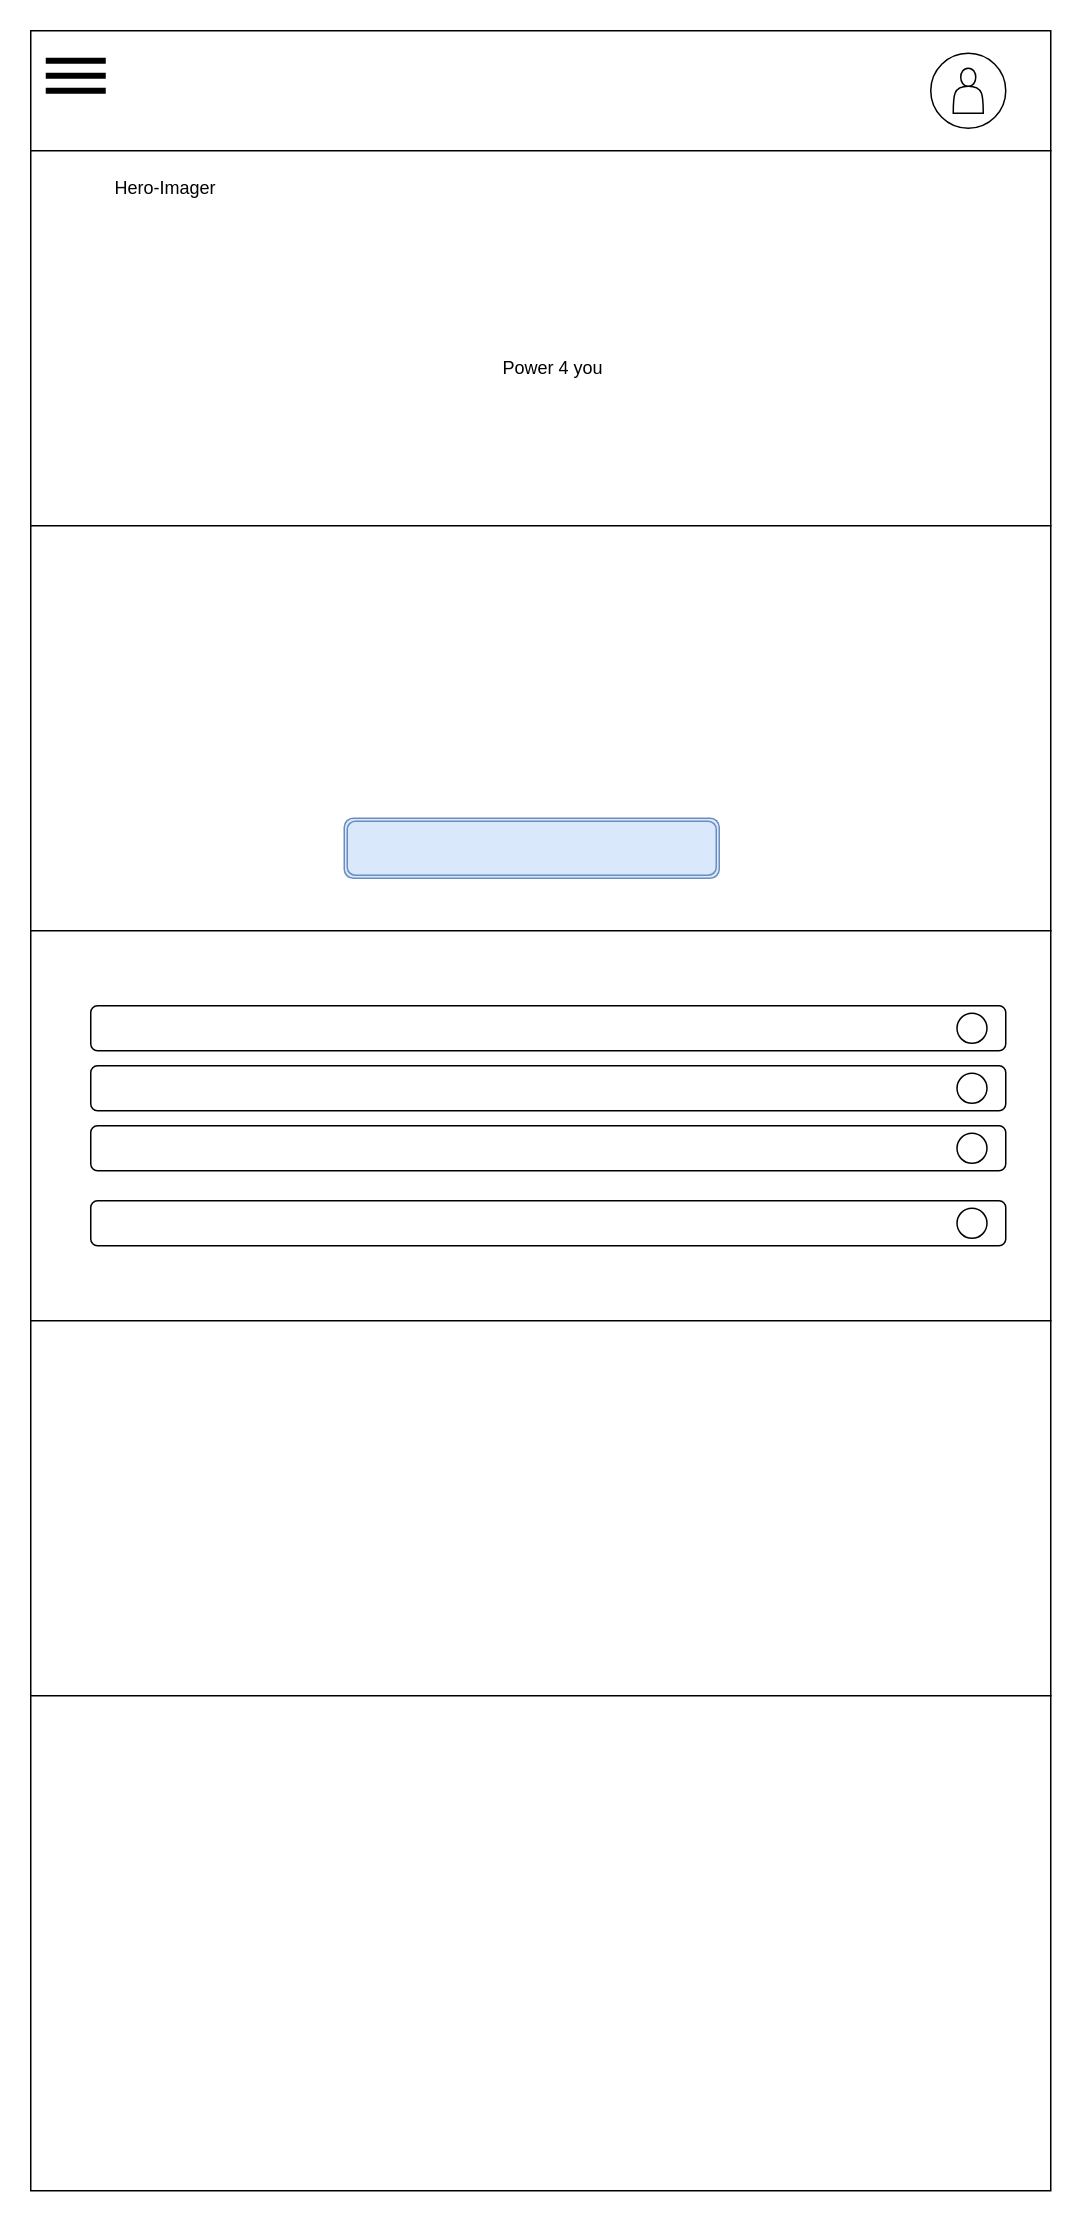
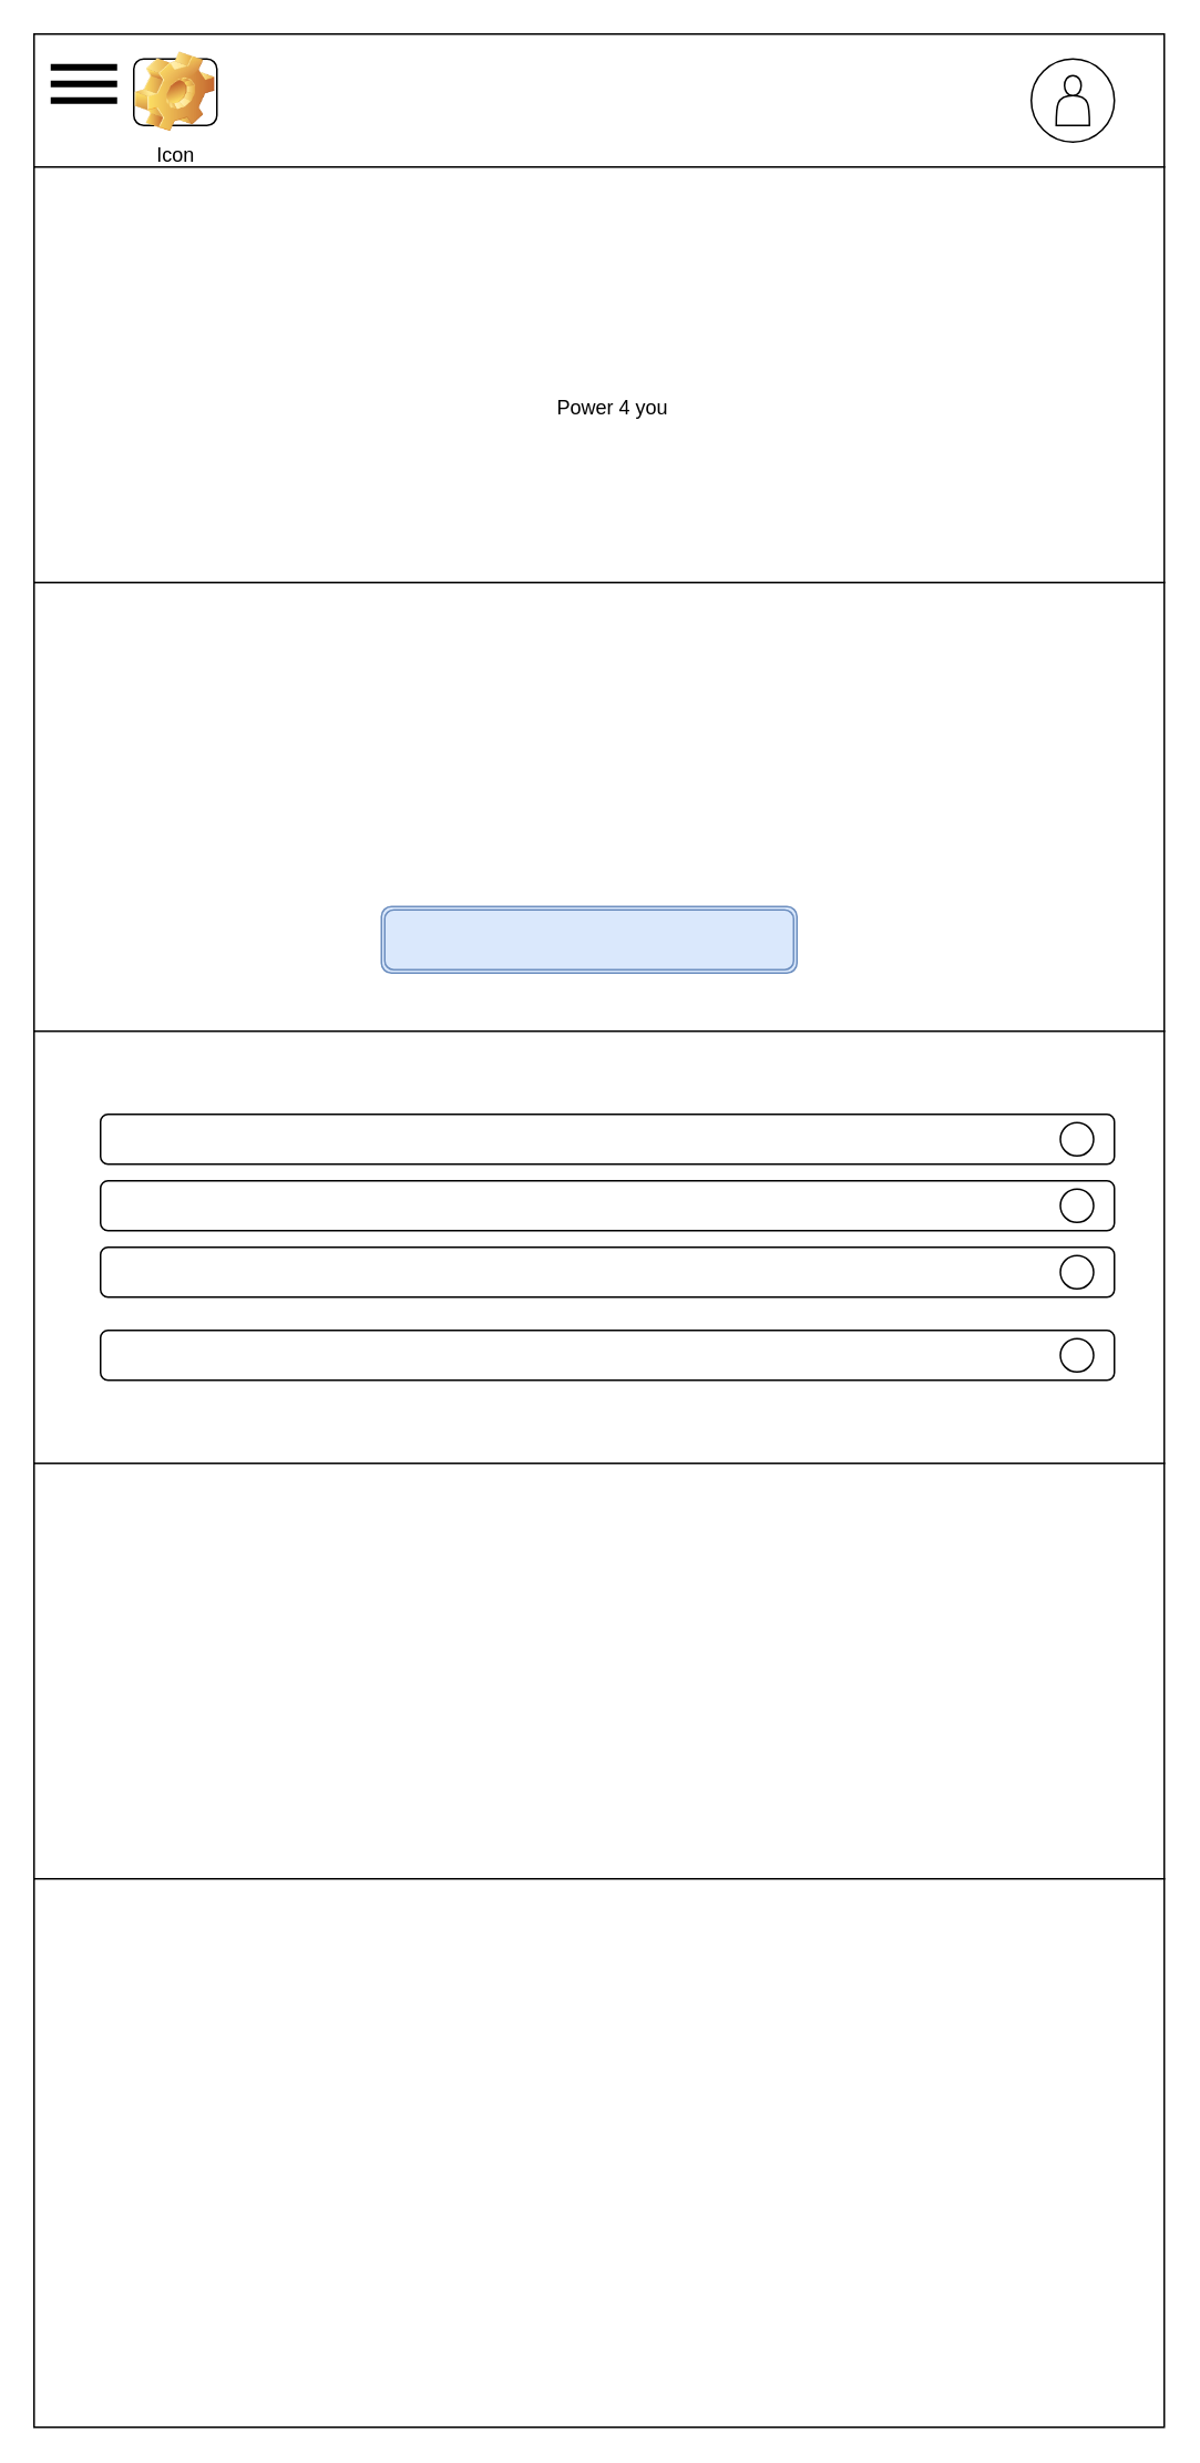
  <mxCell id="0" />
  <mxCell id="1" parent="0" />
  <mxCell id="2" value="" style="rounded=0;whiteSpace=wrap;html=1;" vertex="1" parent="1"><mxGeometry x="20" y="20" width="680" height="80" as="geometry" /></mxCell>
  <mxCell id="3" value="" style="ellipse;whiteSpace=wrap;html=1;aspect=fixed;" vertex="1" parent="1"><mxGeometry x="620" y="35" width="50" height="50" as="geometry" /></mxCell>
  <mxCell id="4" value="" style="shape=actor;whiteSpace=wrap;html=1;" vertex="1" parent="1"><mxGeometry x="635" y="45" width="20" height="30" as="geometry" /></mxCell>
  <mxCell id="5" value="" style="line;strokeWidth=4;html=1;perimeter=backbonePerimeter;points=[];outlineConnect=0;" vertex="1" parent="1"><mxGeometry x="30" y="35" width="40" height="10" as="geometry" /></mxCell>
  <mxCell id="6" value="" style="line;strokeWidth=4;html=1;perimeter=backbonePerimeter;points=[];outlineConnect=0;" vertex="1" parent="1"><mxGeometry x="30" y="45" width="40" height="10" as="geometry" /></mxCell>
  <mxCell id="7" value="" style="line;strokeWidth=4;html=1;perimeter=backbonePerimeter;points=[];outlineConnect=0;" vertex="1" parent="1"><mxGeometry x="30" y="55" width="40" height="10" as="geometry" /></mxCell>
  <mxCell id="8" value="" style="rounded=0;whiteSpace=wrap;html=1;" vertex="1" parent="1"><mxGeometry x="20" y="100" width="680" height="250" as="geometry" /></mxCell>
- <mxCell id="9" value="Hero-Imager" style="text;html=1;align=center;verticalAlign=middle;whiteSpace=wrap;rounded=0;" vertex="1" parent="1"><mxGeometry x="50" y="110" width="120" height="30" as="geometry" /></mxCell>
  <mxCell id="10" value="Power 4 you&amp;nbsp;" style="text;html=1;align=center;verticalAlign=middle;whiteSpace=wrap;rounded=0;" vertex="1" parent="1"><mxGeometry x="80" y="180" width="580" height="130" as="geometry" /></mxCell>
  <mxCell id="11" value="" style="rounded=0;whiteSpace=wrap;html=1;" vertex="1" parent="1"><mxGeometry x="20" y="350" width="680" height="270" as="geometry" /></mxCell>
  <mxCell id="12" value="" style="shape=ext;double=1;rounded=1;whiteSpace=wrap;html=1;fillColor=#dae8fc;strokeColor=#6c8ebf;" vertex="1" parent="1"><mxGeometry x="229" y="545" width="250" height="40" as="geometry" /></mxCell>
+ <mxCell id="13" value="Icon" style="icon;html=1;image=img/clipart/Gear_128x128.png" vertex="1" parent="1"><mxGeometry x="80" y="35" width="50" height="40" as="geometry" /></mxCell>
  <mxCell id="14" value="" style="rounded=0;whiteSpace=wrap;html=1;" vertex="1" parent="1"><mxGeometry x="20" y="620" width="680" height="260" as="geometry" /></mxCell>
  <mxCell id="15" value="" style="rounded=1;whiteSpace=wrap;html=1;" vertex="1" parent="1"><mxGeometry x="60" y="670" width="610" height="30" as="geometry" /></mxCell>
  <mxCell id="16" value="" style="ellipse;whiteSpace=wrap;html=1;aspect=fixed;" vertex="1" parent="1"><mxGeometry x="637.5" y="675" width="20" height="20" as="geometry" /></mxCell>
  <mxCell id="17" value="" style="rounded=1;whiteSpace=wrap;html=1;" vertex="1" parent="1"><mxGeometry x="60" y="710" width="610" height="30" as="geometry" /></mxCell>
  <mxCell id="18" value="" style="ellipse;whiteSpace=wrap;html=1;aspect=fixed;" vertex="1" parent="1"><mxGeometry x="637.5" y="715" width="20" height="20" as="geometry" /></mxCell>
  <mxCell id="19" value="" style="rounded=1;whiteSpace=wrap;html=1;" vertex="1" parent="1"><mxGeometry x="60" y="750" width="610" height="30" as="geometry" /></mxCell>
  <mxCell id="20" value="" style="ellipse;whiteSpace=wrap;html=1;aspect=fixed;" vertex="1" parent="1"><mxGeometry x="637.5" y="755" width="20" height="20" as="geometry" /></mxCell>
  <mxCell id="21" value="" style="rounded=1;whiteSpace=wrap;html=1;" vertex="1" parent="1"><mxGeometry x="60" y="800" width="610" height="30" as="geometry" /></mxCell>
  <mxCell id="22" value="" style="ellipse;whiteSpace=wrap;html=1;aspect=fixed;" vertex="1" parent="1"><mxGeometry x="637.5" y="805" width="20" height="20" as="geometry" /></mxCell>
  <mxCell id="23" value="" style="rounded=0;whiteSpace=wrap;html=1;" vertex="1" parent="1"><mxGeometry x="20" y="880" width="680" height="250" as="geometry" /></mxCell>
  <mxCell id="24" value="" style="rounded=0;whiteSpace=wrap;html=1;" vertex="1" parent="1"><mxGeometry x="20" y="1130" width="680" height="330" as="geometry" /></mxCell>
